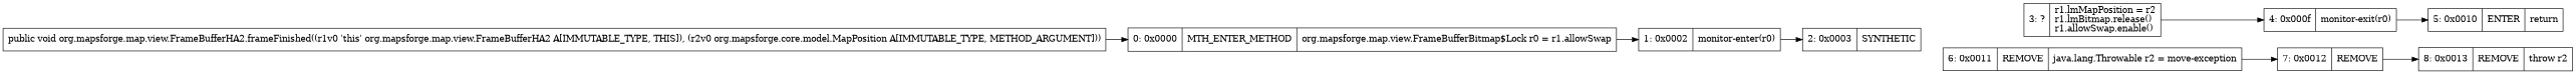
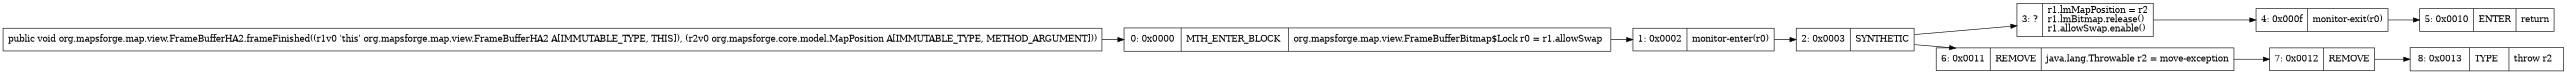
  digraph {
    rankdir=LR
    node [shape=record]
-   n1 [label="{0\:\ 0x0000|MTH_ENTER_METHOD\l|org.mapsforge.map.view.FrameBufferBitmap$Lock r0 = r1.allowSwap\l}"]
+   n1 [label="{0\:\ 0x0000|MTH_ENTER_BLOCK\l|org.mapsforge.map.view.FrameBufferBitmap$Lock r0 = r1.allowSwap\l}"]
    n2 [label="{1\:\ 0x0002|monitor\-enter(r0)\l}"]
    n3 [label="{2\:\ 0x0003|SYNTHETIC\l}"]
    n4 [label="{3\:\ ?|r1.lmMapPosition = r2\lr1.lmBitmap.release()\lr1.allowSwap.enable()\l}"]
    n5 [label="{6\:\ 0x0011|REMOVE\l|java.lang.Throwable r2 = move\-exception\l}"]
    n6 [label="{4\:\ 0x000f|monitor\-exit(r0)\l}"]
    n7 [label="{7\:\ 0x0012|REMOVE\l}"]
    n8 [label="{5\:\ 0x0010|ENTER\l|return\l}"]
-   n9 [label="{8\:\ 0x0013|REMOVE\l|throw r2\l}"]
+   n9 [label="{8\:\ 0x0013|TYPE\l|throw r2\l}"]
    n10 [label="{public void org.mapsforge.map.view.FrameBufferHA2.frameFinished((r1v0 'this' org.mapsforge.map.view.FrameBufferHA2 A[IMMUTABLE_TYPE, THIS]), (r2v0 org.mapsforge.core.model.MapPosition A[IMMUTABLE_TYPE, METHOD_ARGUMENT])) }"]
    n1 -> n2
    n2 -> n3
+   n3 -> n4
+   n3 -> n5
    n4 -> n6
    n5 -> n7
    n6 -> n8
    n7 -> n9
    n10 -> n1
  }
